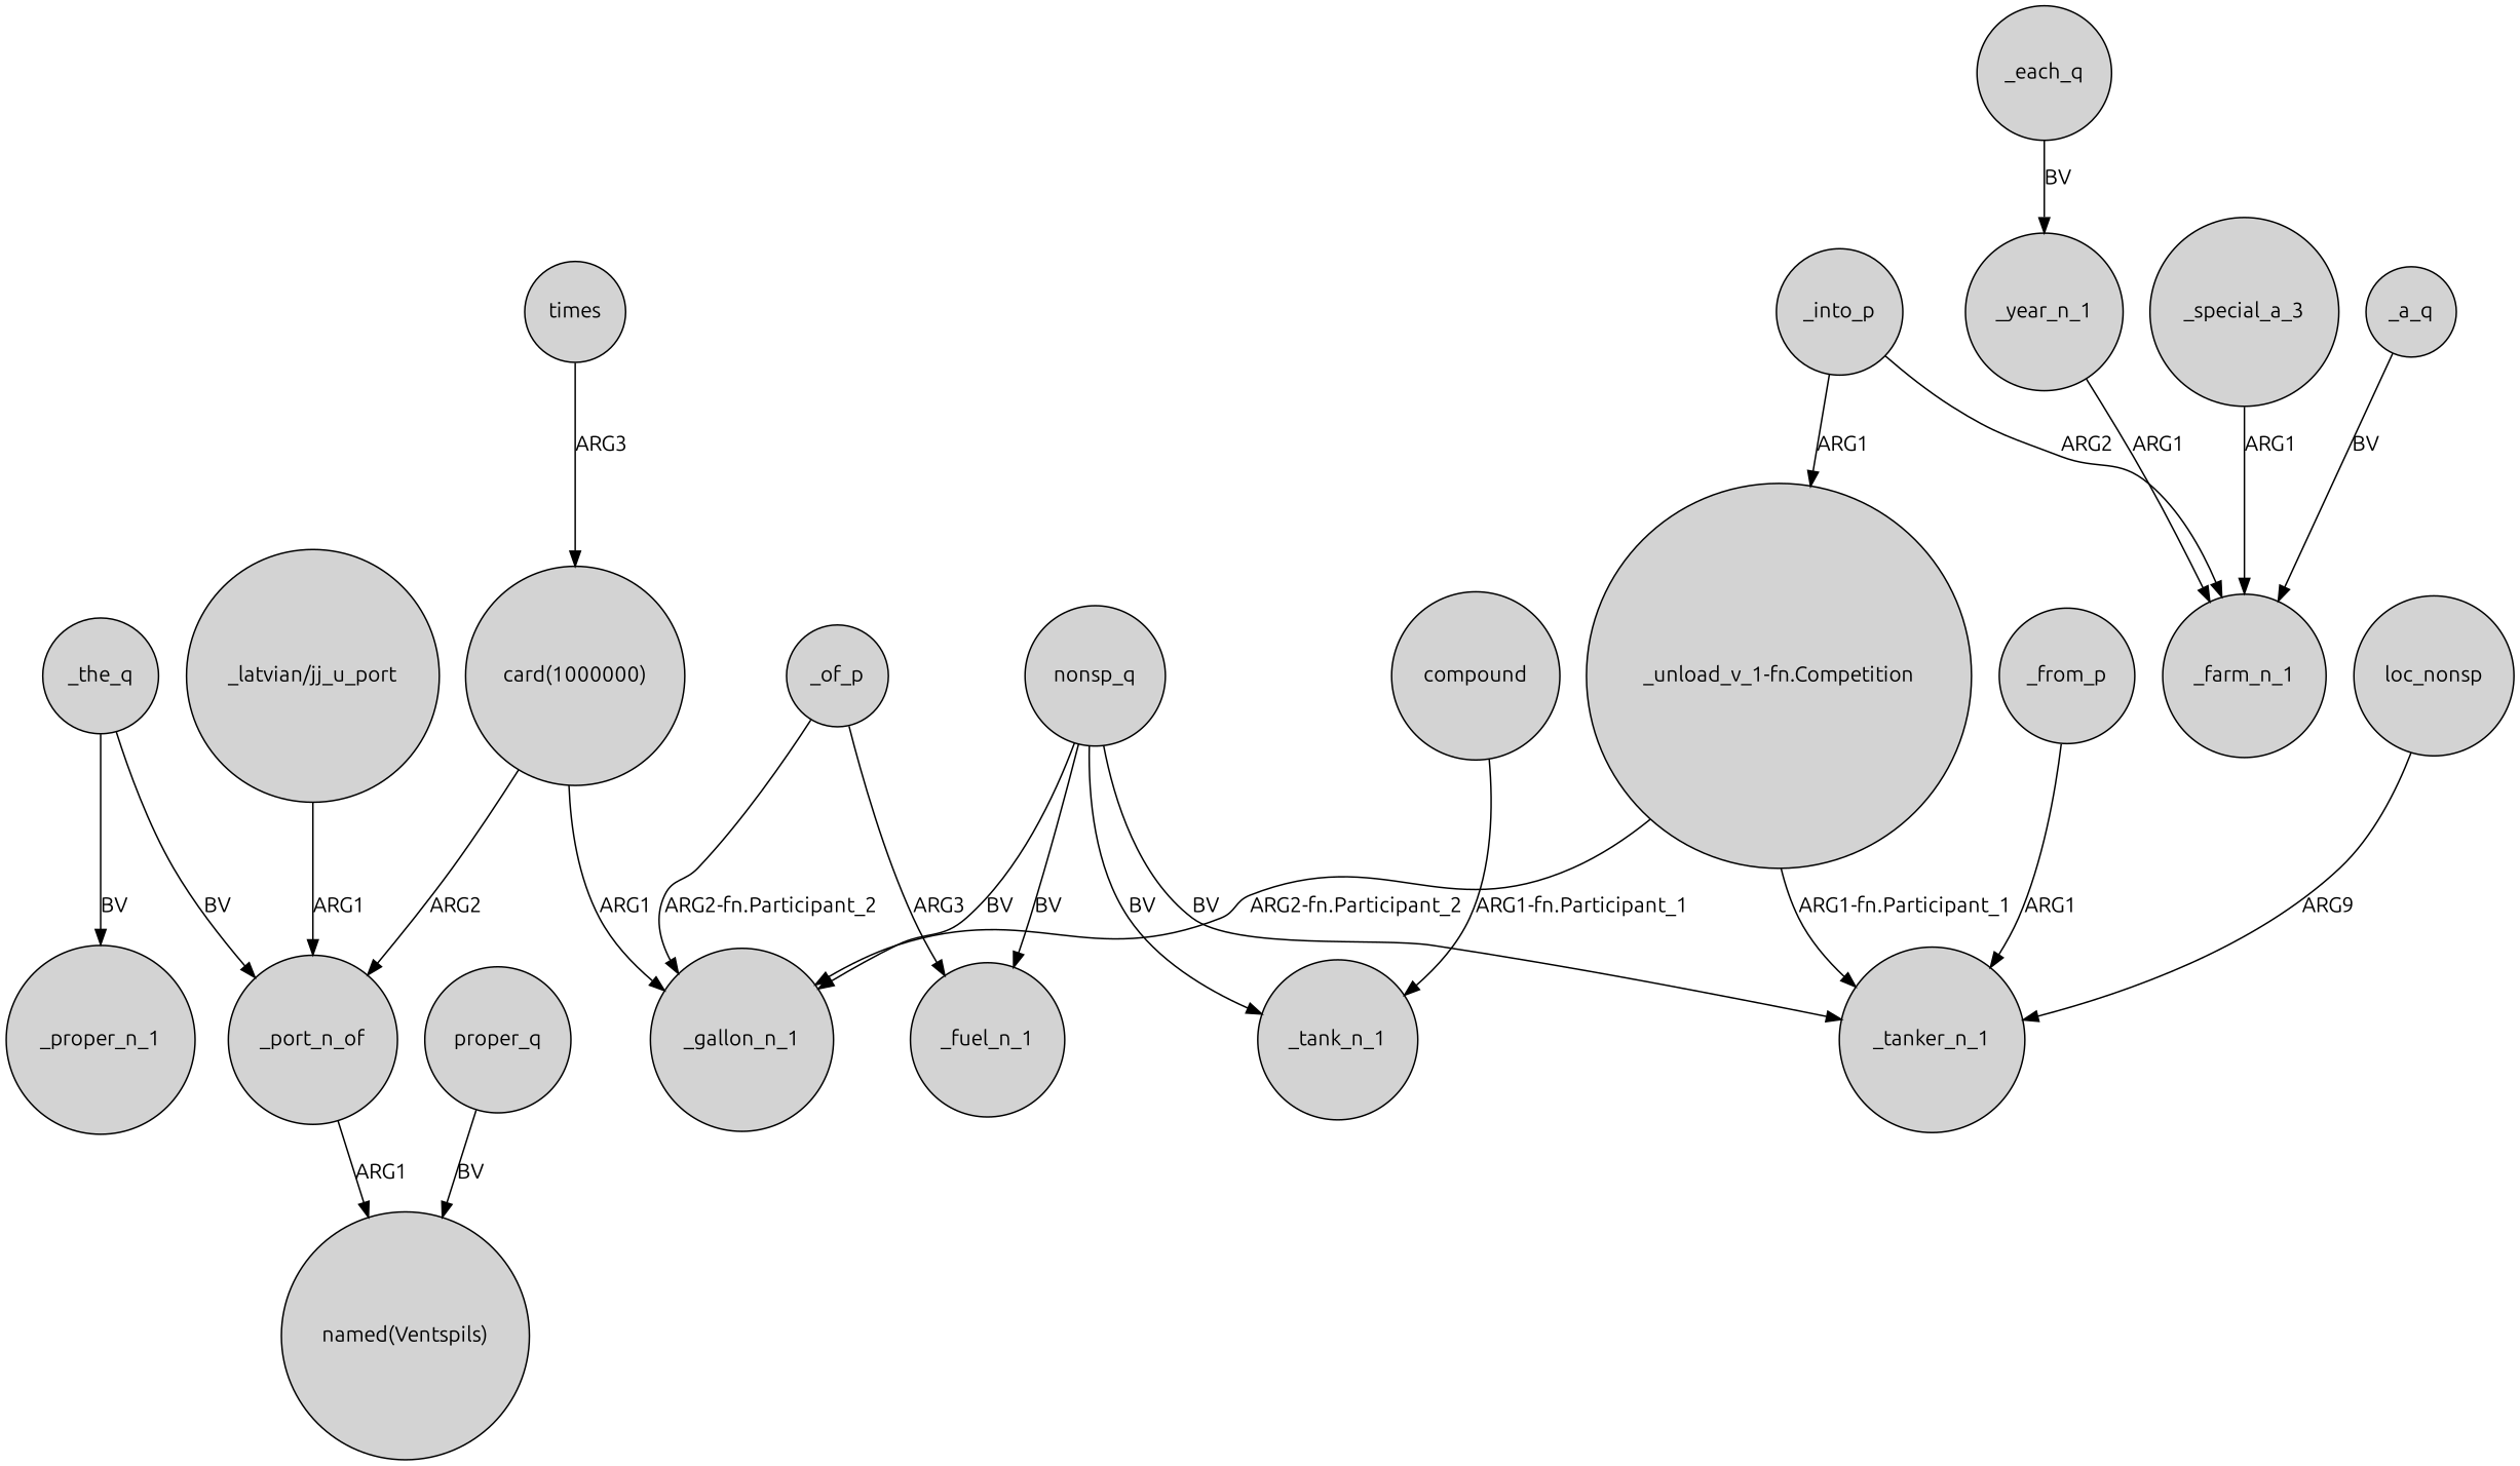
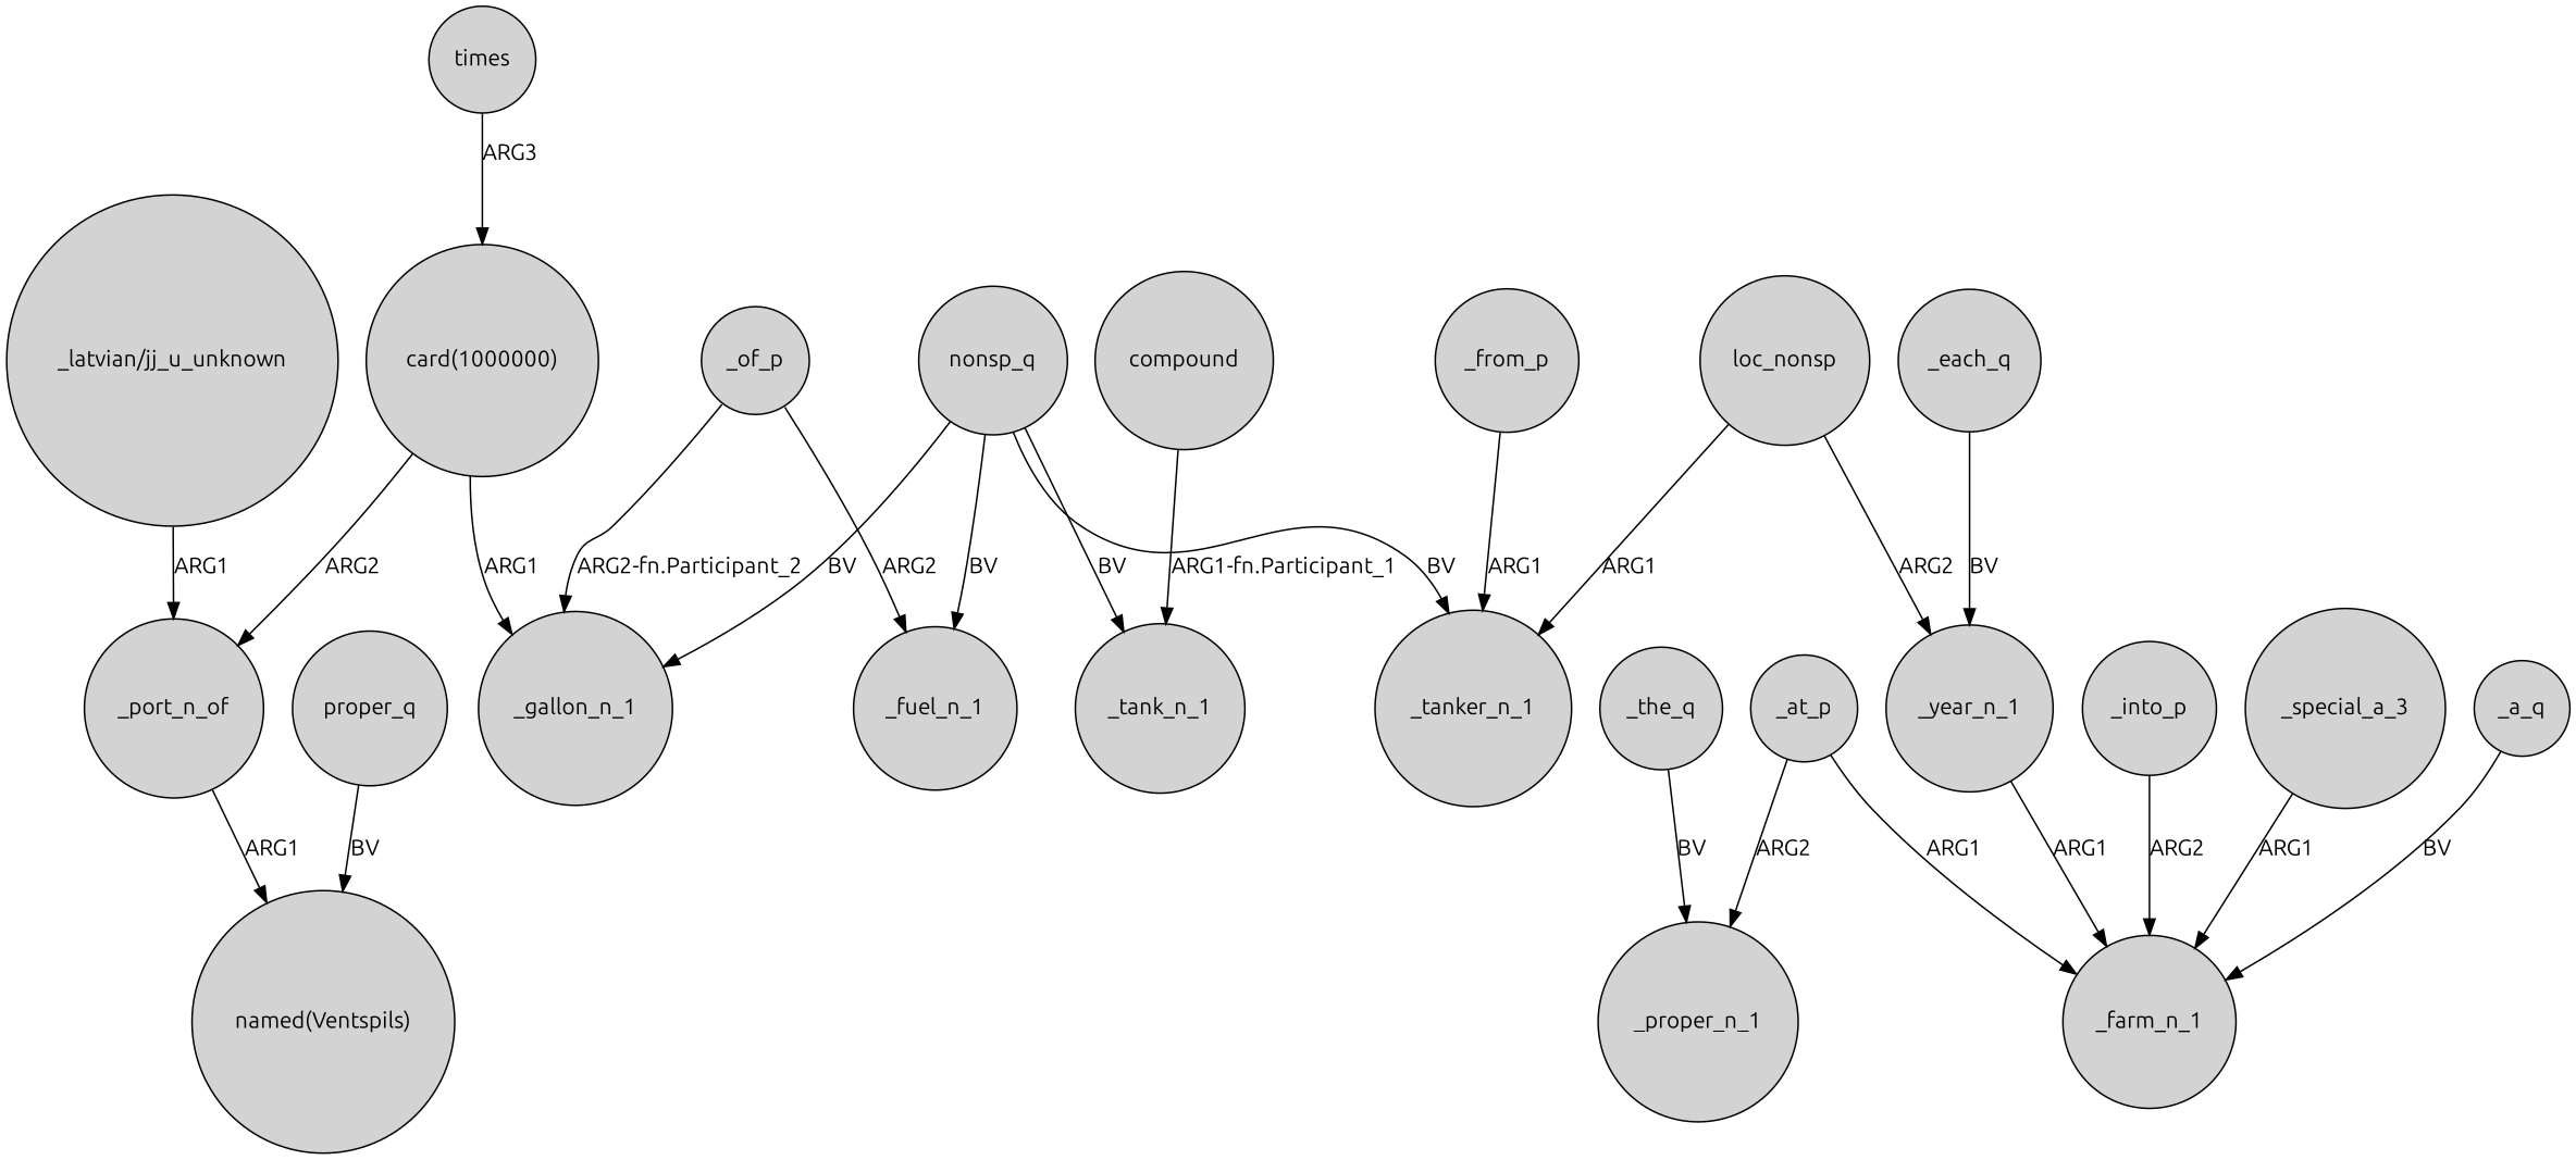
  digraph {
    fontname=Ubuntu
    node [fontname=Ubuntu shape=circle style=filled]
    edge [fontname=Ubuntu]
    n1 [label=_proper_n_1]
+   _at_p
    _farm_n_1
    "card(1000000)"
    _gallon_n_1
    _port_n_of
    n7 [label=nonsp_q]
    _fuel_n_1
    _tanker_n_1
    _tank_n_1
    _of_p
-   "_unload_v_1-fn.Competition"
    compound
    times
    _from_p
    "named(Ventspils)"
    proper_q
    _each_q
    _year_n_1
    loc_nonsp
    _into_p
    n22 [label=_special_a_3]
-   "_latvian/jj_u_unknown" [label="_latvian/jj_u_port"]
+   "_latvian/jj_u_unknown"
    _a_q
    _the_q
+   _at_p -> n1 [label=ARG2]
+   _at_p -> _farm_n_1 [label=ARG1]
    "card(1000000)" -> _gallon_n_1 [label=ARG1]
    "card(1000000)" -> _port_n_of [label=ARG2]
    _port_n_of -> "named(Ventspils)" [label=ARG1]
    n7 -> _gallon_n_1 [label=BV]
    n7 -> _fuel_n_1 [label=BV]
    n7 -> _tanker_n_1 [label=BV]
    n7 -> _tank_n_1 [label=BV]
    _of_p -> _gallon_n_1 [label="ARG2-fn.Participant_2"]
-   _of_p -> _fuel_n_1 [label=ARG3]
-   "_unload_v_1-fn.Competition" -> _gallon_n_1 [label="ARG2-fn.Participant_2"]
-   "_unload_v_1-fn.Competition" -> _tanker_n_1 [label="ARG1-fn.Participant_1"]
+   _of_p -> _fuel_n_1 [label=ARG2]
    compound -> _tank_n_1 [label="ARG1-fn.Participant_1"]
    times -> "card(1000000)" [label=ARG3]
    _from_p -> _tanker_n_1 [label=ARG1]
    proper_q -> "named(Ventspils)" [label=BV]
    _each_q -> _year_n_1 [label=BV]
    _year_n_1 -> _farm_n_1 [label=ARG1]
-   loc_nonsp -> _tanker_n_1 [label=ARG9]
+   loc_nonsp -> _tanker_n_1 [label=ARG1]
+   loc_nonsp -> _year_n_1 [label=ARG2]
    _into_p -> _farm_n_1 [label=ARG2]
-   _into_p -> "_unload_v_1-fn.Competition" [label=ARG1]
    n22 -> _farm_n_1 [label=ARG1]
    "_latvian/jj_u_unknown" -> _port_n_of [label=ARG1]
    _a_q -> _farm_n_1 [label=BV]
    _the_q -> n1 [label=BV]
-   _the_q -> _port_n_of [label=BV]
  }
